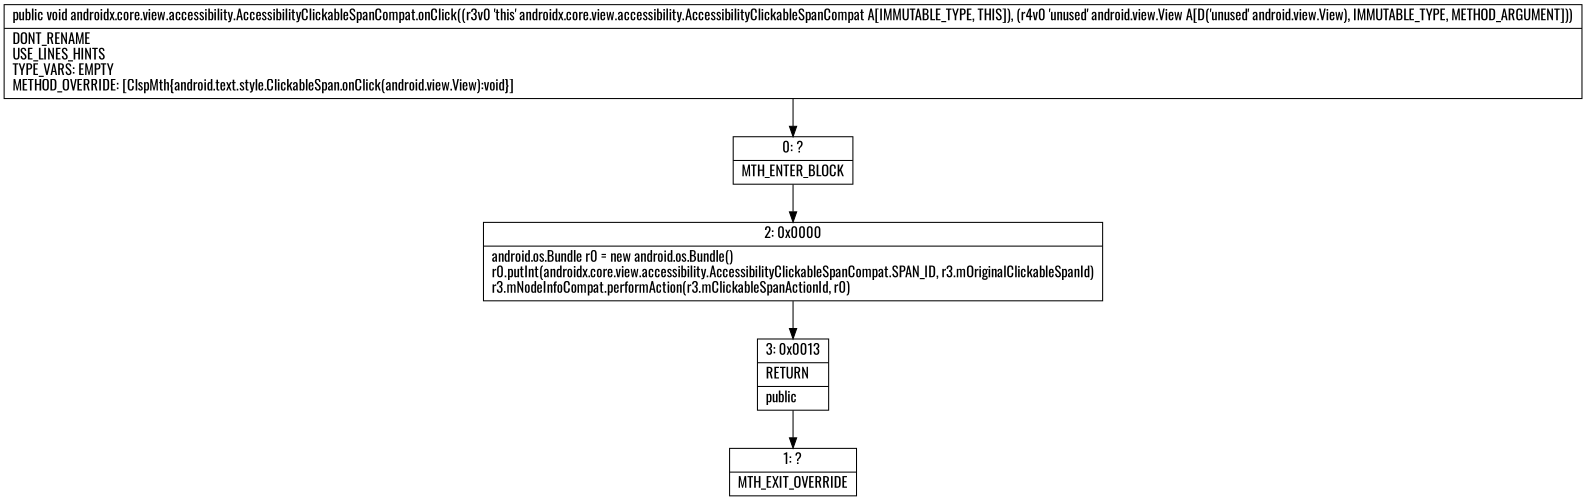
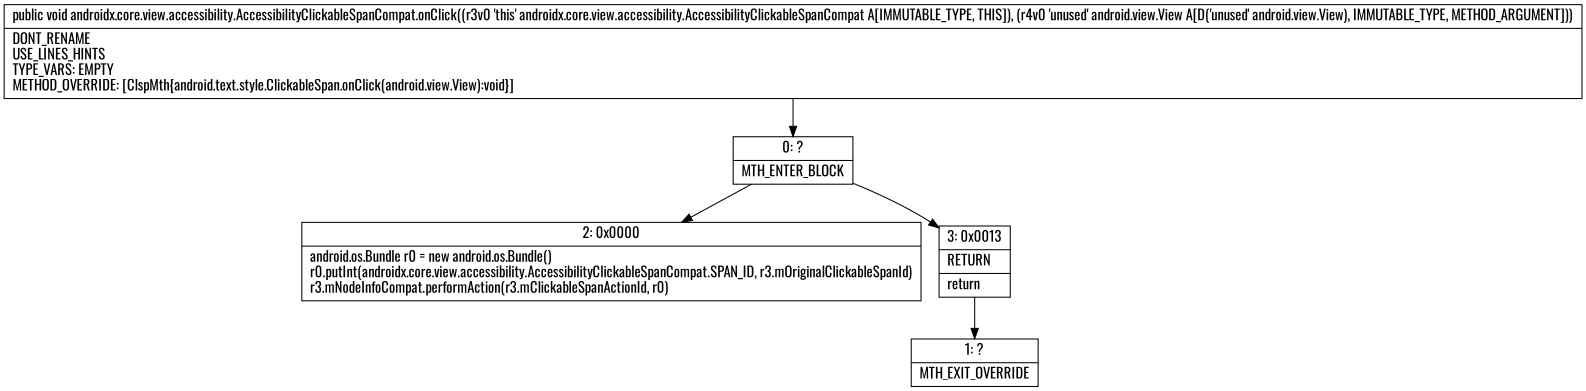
  digraph {
    fontname=Oswald
    node [fontname=Oswald shape=record]
    edge [fontname=Oswald]
    n1 [label="{0\:\ ?|MTH_ENTER_BLOCK\l}"]
    n2 [label="{2\:\ 0x0000|android.os.Bundle r0 = new android.os.Bundle()\lr0.putInt(androidx.core.view.accessibility.AccessibilityClickableSpanCompat.SPAN_ID, r3.mOriginalClickableSpanId)\lr3.mNodeInfoCompat.performAction(r3.mClickableSpanActionId, r0)\l}"]
-   n3 [label="{3\:\ 0x0013|RETURN\l|public\l}"]
+   n3 [label="{3\:\ 0x0013|RETURN\l|return\l}"]
    n4 [label="{1\:\ ?|MTH_EXIT_OVERRIDE\l}"]
    n5 [label="{public void androidx.core.view.accessibility.AccessibilityClickableSpanCompat.onClick((r3v0 'this' androidx.core.view.accessibility.AccessibilityClickableSpanCompat A[IMMUTABLE_TYPE, THIS]), (r4v0 'unused' android.view.View A[D('unused' android.view.View), IMMUTABLE_TYPE, METHOD_ARGUMENT]))  | DONT_RENAME\lUSE_LINES_HINTS\lTYPE_VARS: EMPTY\lMETHOD_OVERRIDE: [ClspMth\{android.text.style.ClickableSpan.onClick(android.view.View):void\}]\l}"]
    n1 -> n2
-   n2 -> n3
+   n1 -> n3
    n3 -> n4
    n5 -> n1
  }
